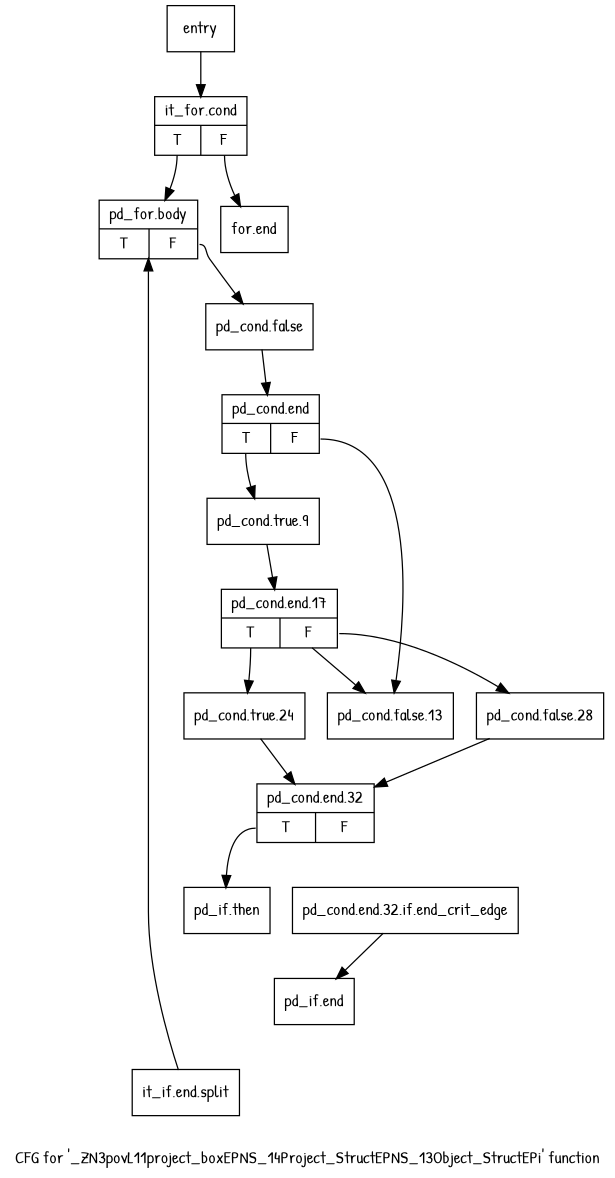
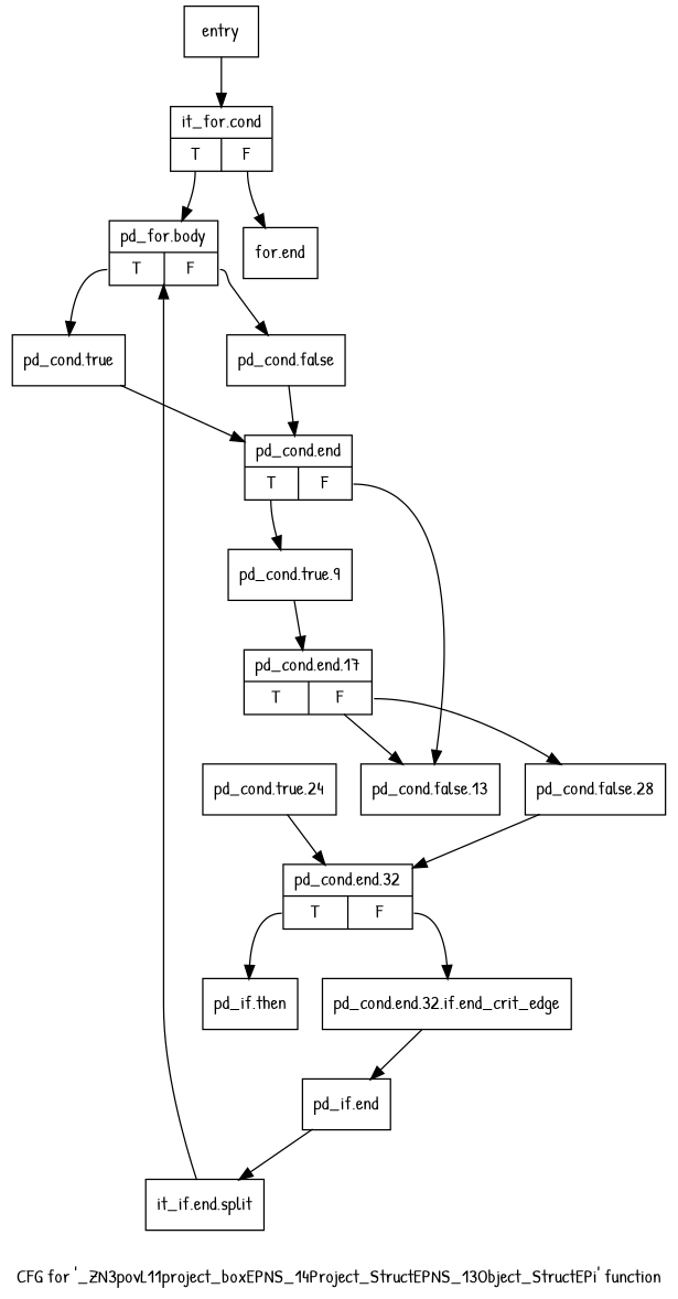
  digraph {
    fontname="Patrick Hand"
    label="CFG for '_ZN3povL11project_boxEPNS_14Project_StructEPNS_13Object_StructEPi' function"
    node [fontname="Patrick Hand" shape=record]
    edge [fontname="Patrick Hand"]
    n1 [label="{entry}"]
    n2 [label="{it_for.cond|{<s0>T|<s1>F}}"]
    n3 [label="{pd_for.body|{<s0>T|<s1>F}}"]
    n4 [label="{for.end}"]
+   n5 [label="{pd_cond.true}"]
    n6 [label="{pd_cond.false}"]
    n7 [label="{pd_cond.end|{<s0>T|<s1>F}}"]
    n8 [label="{pd_cond.true.9}"]
    n9 [label="{pd_cond.false.13}"]
    n10 [label="{pd_cond.end.17|{<s0>T|<s1>F}}"]
    n11 [label="{pd_cond.true.24}"]
    n12 [label="{pd_cond.false.28}"]
    n13 [label="{pd_cond.end.32|{<s0>T|<s1>F}}"]
    n14 [label="{pd_if.then}"]
    n15 [label="{pd_cond.end.32.if.end_crit_edge}"]
    n16 [label="{pd_if.end}"]
    n17 [label="{it_if.end.split}"]
    n1 -> n2
    n2 -> n3 [tailport=s0]
    n2 -> n4 [tailport=s1]
+   n3 -> n5 [tailport=s0]
    n3 -> n6 [tailport=s1]
+   n5 -> n7
    n6 -> n7
    n7 -> n8 [tailport=s0]
    n7 -> n9 [tailport=s1]
    n8 -> n10
    n10 -> n9
-   n10 -> n11 [tailport=s0]
    n10 -> n12 [tailport=s1]
    n11 -> n13
    n12 -> n13
    n13 -> n14 [tailport=s0]
+   n13 -> n15 [tailport=s1]
    n15 -> n16
+   n16 -> n17
    n17 -> n3
  }
